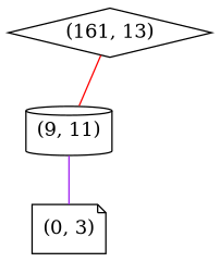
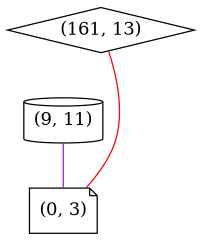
  graph {
    "(161, 13)" [shape=diamond]
    "(9, 11)" [shape=cylinder]
    n3 [label="(0, 3)" shape=note]
-   "(161, 13)" -- "(9, 11)" [color=red weight=1]
+   "(161, 13)" -- n3 [color=red weight=1]
    "(9, 11)" -- n3 [color=purple weight=4]
  }
